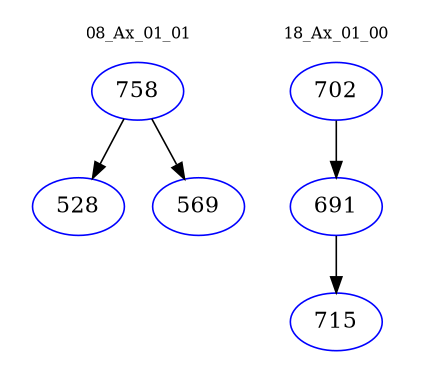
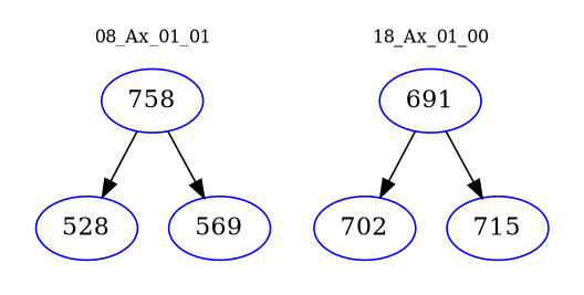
  digraph {
    node [color=blue]
    edge [color=black]
    n1 [label=758]
    n2 [label=528]
    n3 [label=569]
    n4 [label=702]
    n5 [label=691]
    n6 [label=715]
    subgraph cluster_1 {
      color=white
      fontsize=10
      label="08_Ax_01_01"
      n1
      n2
      n3
    }
    subgraph cluster_2 {
      color=white
      fontsize=10
      label="18_Ax_01_00"
      n4
      n5
      n6
    }
    n1 -> n2
    n1 -> n3
-   n4 -> n5
+   n5 -> n4
    n5 -> n6
  }
